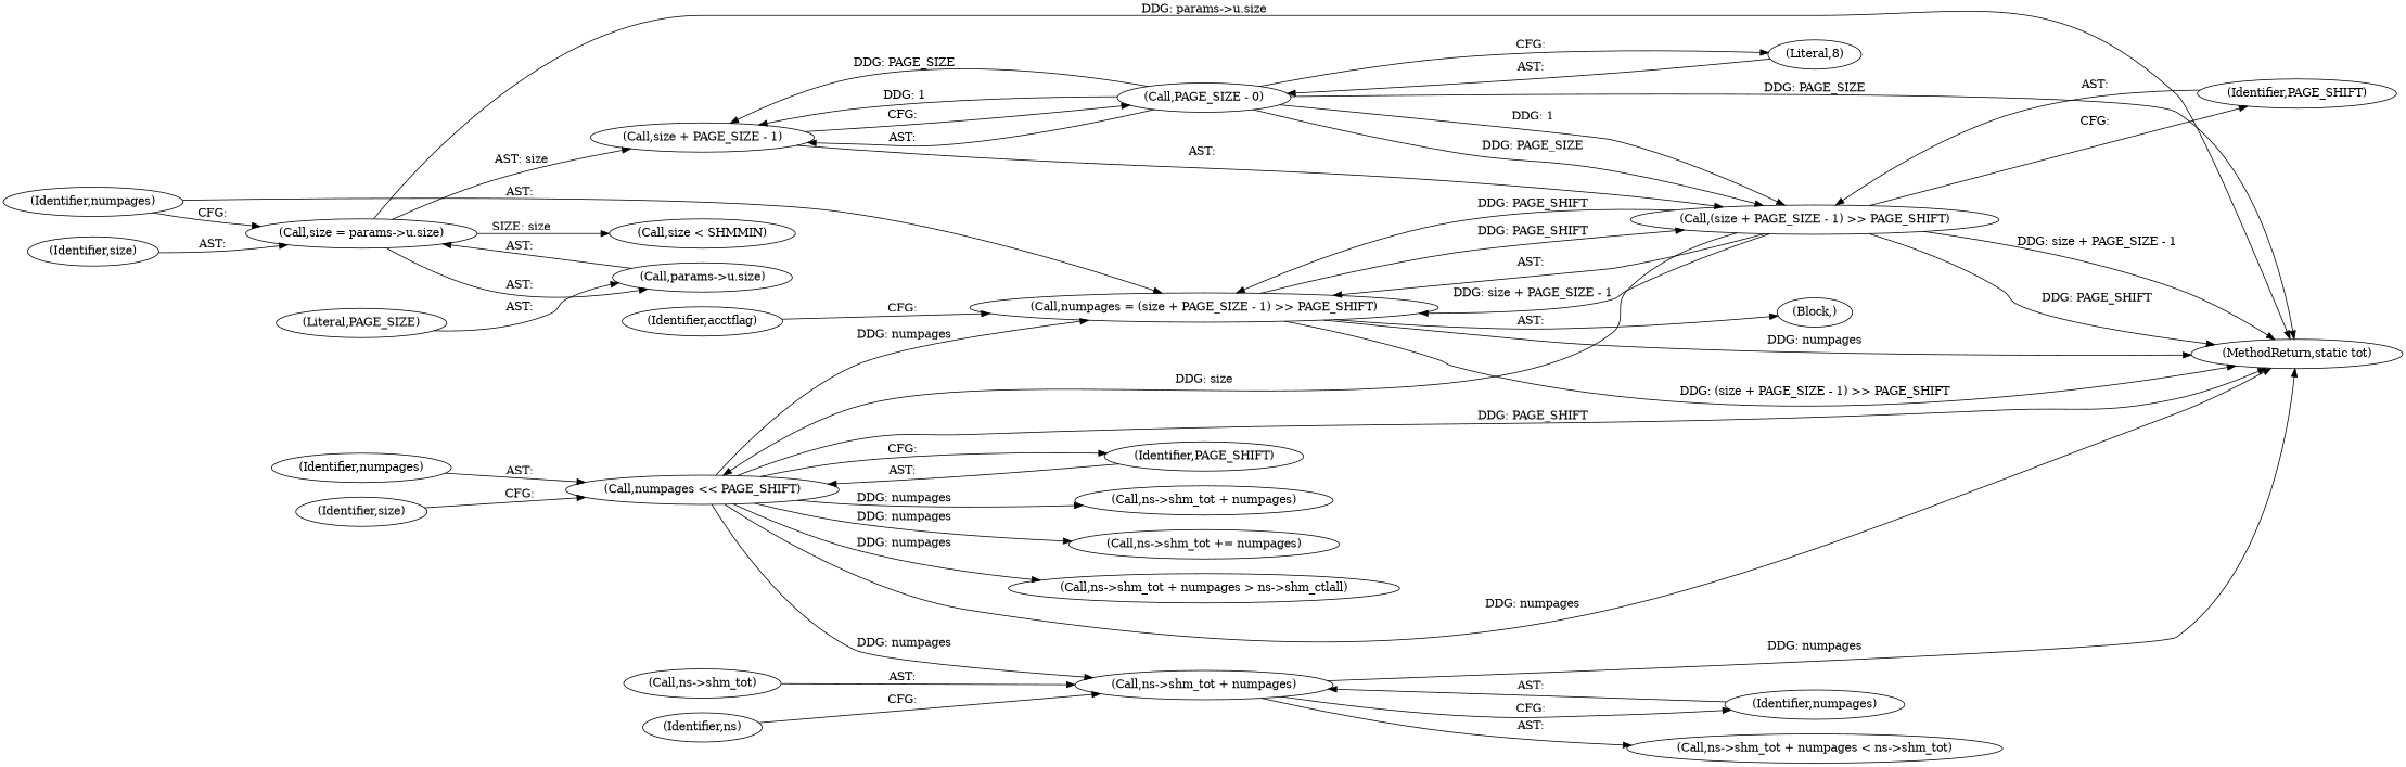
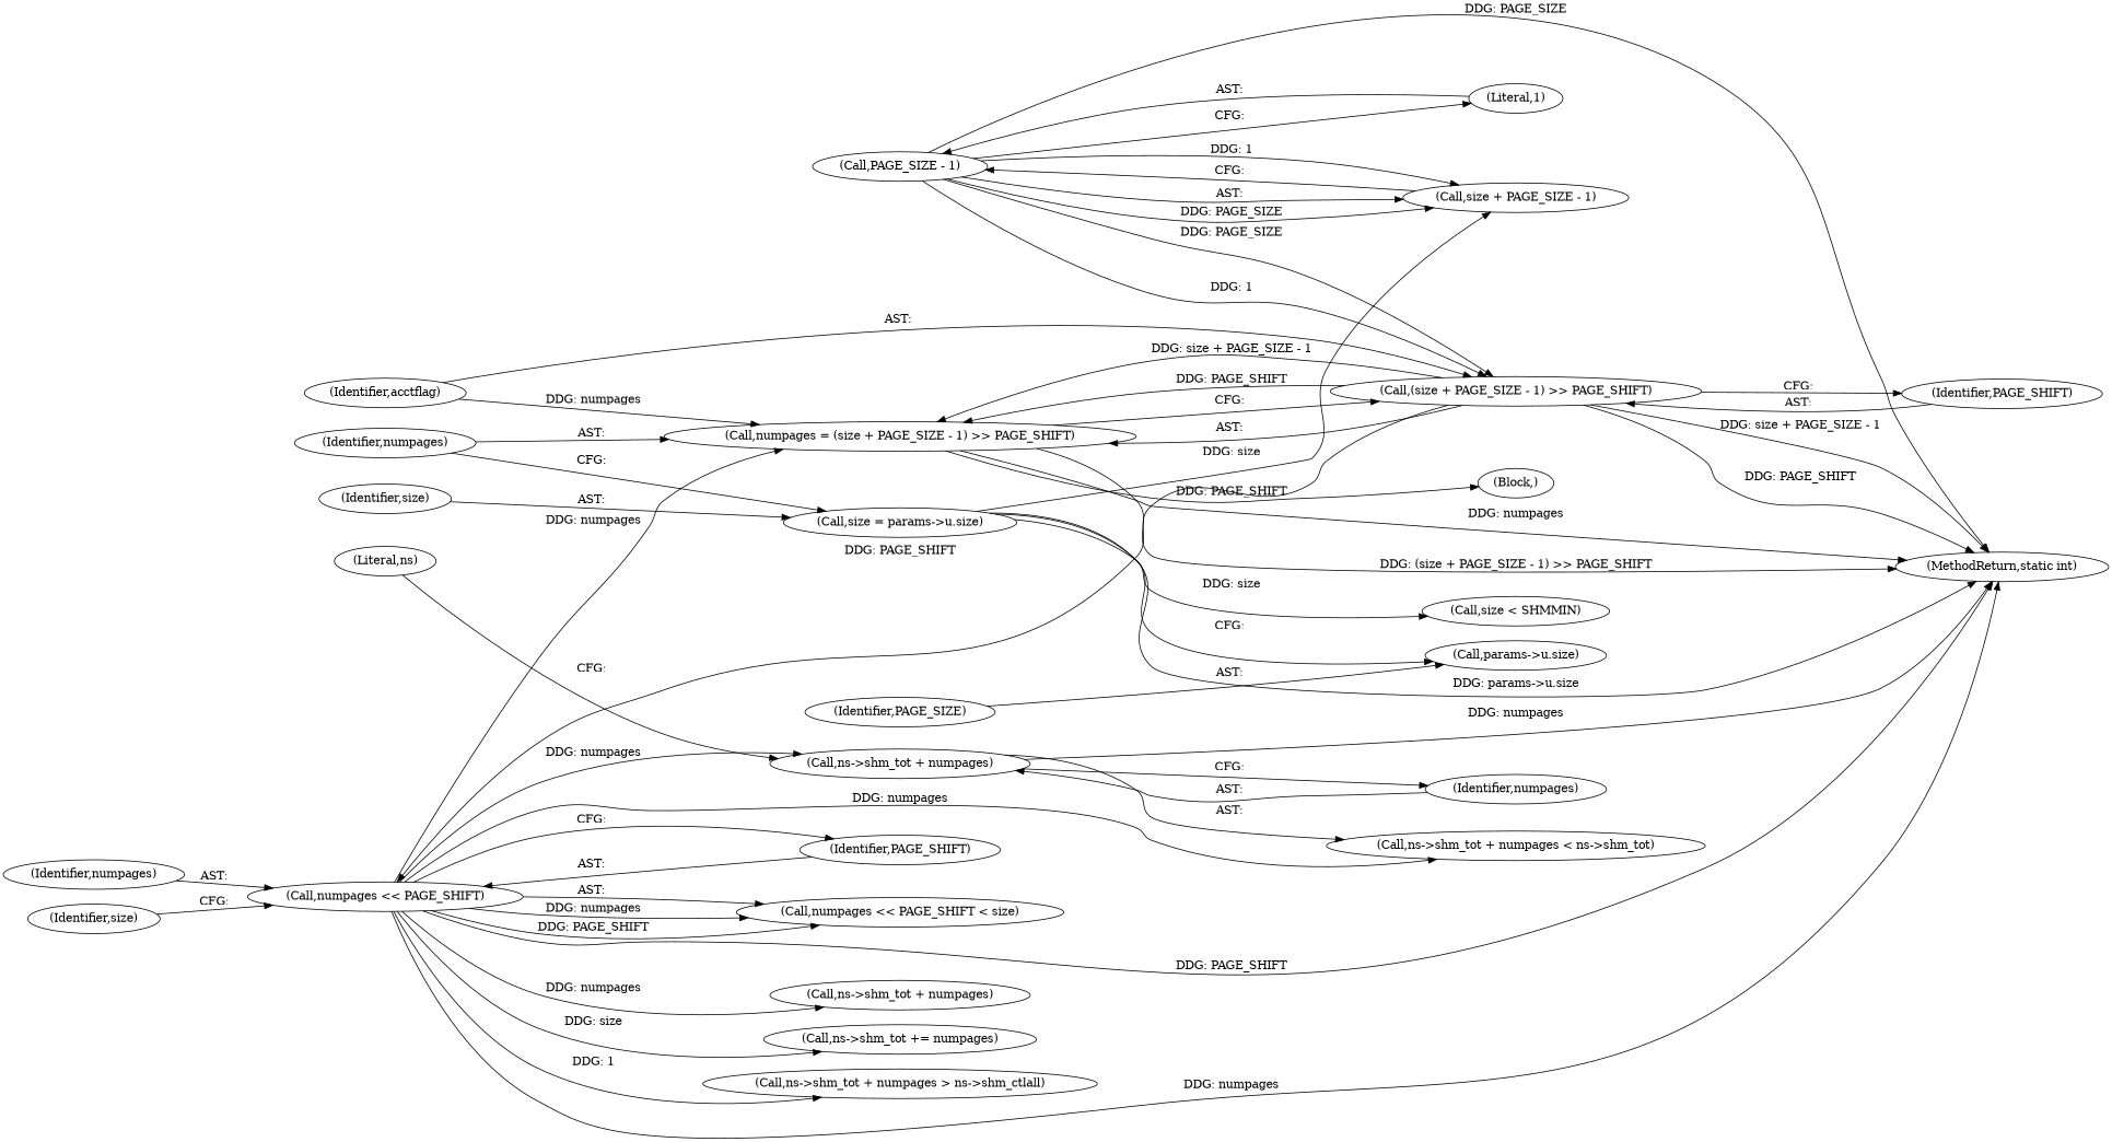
  digraph {
    rankdir=LR
    n1 [label="(Call,ns->shm_tot + numpages)"]
    n2 [label="(Identifier,numpages)"]
    n3 [label="(Call,ns->shm_tot + numpages < ns->shm_tot)"]
-   n4 [label="(MethodReturn,static tot)"]
+   n4 [label="(MethodReturn,static int)"]
    n5 [label="(Call,numpages << PAGE_SHIFT)"]
    n6 [label="(Identifier,PAGE_SHIFT)"]
+   n7 [label="(Call,numpages << PAGE_SHIFT < size)"]
    n8 [label="(Call,ns->shm_tot + numpages)"]
    n9 [label="(Call,ns->shm_tot += numpages)"]
    n10 [label="(Call,ns->shm_tot + numpages > ns->shm_ctlall)"]
    n11 [label="(Call,numpages = (size + PAGE_SIZE - 1) >> PAGE_SHIFT)"]
    n12 [label="(Call,(size + PAGE_SIZE - 1) >> PAGE_SHIFT)"]
    n13 [label="(Block,)"]
    n14 [label="(Identifier,PAGE_SHIFT)"]
    n15 [label="(Call,size = params->u.size)"]
    n16 [label="(Call,params->u.size)"]
    n17 [label="(Call,size + PAGE_SIZE - 1)"]
    n18 [label="(Call,size < SHMMIN)"]
-   n19 [label="(Call,PAGE_SIZE - 0)"]
-   n20 [label="(Literal,8)"]
-   n21 [label="(Call,ns->shm_tot)"]
+   n19 [label="(Call,PAGE_SIZE - 1)"]
+   n20 [label="(Literal,1)"]
    n22 [label="(Identifier,numpages)"]
    n23 [label="(Identifier,acctflag)"]
-   n24 [label="(Literal,PAGE_SIZE)"]
-   n25 [label="(Identifier,ns)"]
+   n24 [label="(Identifier,PAGE_SIZE)"]
+   n25 [label="(Literal,ns)"]
    n26 [label="(Identifier,size)"]
    n27 [label="(Identifier,numpages)"]
    n28 [label="(Identifier,size)"]
    n1 -> n2 [label="CFG: "]
    n1 -> n3 [label="AST: "]
    n1 -> n4 [label="DDG: numpages"]
    n2 -> n1 [label="AST: "]
    n5 -> n1 [label="DDG: numpages"]
+   n5 -> n3 [label="DDG: numpages"]
    n5 -> n4 [label="DDG: PAGE_SHIFT"]
    n5 -> n4 [label="DDG: numpages"]
    n5 -> n6 [label="CFG: "]
+   n5 -> n7 [label="AST: "]
+   n5 -> n7 [label="DDG: numpages"]
+   n5 -> n7 [label="DDG: PAGE_SHIFT"]
    n5 -> n8 [label="DDG: numpages"]
-   n5 -> n9 [label="DDG: numpages"]
-   n5 -> n10 [label="DDG: numpages"]
+   n5 -> n9 [label="DDG: size"]
+   n5 -> n10 [label="DDG: 1"]
    n5 -> n11 [label="DDG: numpages"]
    n6 -> n5 [label="AST: "]
    n11 -> n4 [label="DDG: (size + PAGE_SIZE - 1) >> PAGE_SHIFT"]
    n11 -> n4 [label="DDG: numpages"]
-   n11 -> n12 [label="DDG: PAGE_SHIFT"]
-   n11 -> n13 [label="AST: "]
+   n11 -> n12 [label="CFG: "]
+   n11 -> n13 [label="DDG: PAGE_SHIFT"]
    n12 -> n4 [label="DDG: size + PAGE_SIZE - 1"]
    n12 -> n4 [label="DDG: PAGE_SHIFT"]
-   n12 -> n5 [label="DDG: size"]
+   n12 -> n5 [label="DDG: PAGE_SHIFT"]
    n12 -> n11 [label="AST: "]
    n12 -> n11 [label="DDG: size + PAGE_SIZE - 1"]
    n12 -> n11 [label="DDG: PAGE_SHIFT"]
    n12 -> n14 [label="CFG: "]
    n14 -> n12 [label="AST: "]
    n15 -> n4 [label="DDG: params->u.size"]
-   n15 -> n16 [label="AST: "]
-   n15 -> n17 [label="AST: size"]
-   n15 -> n18 [label="SIZE: size"]
-   n16 -> n15 [label="AST: "]
-   n17 -> n12 [label="AST: "]
+   n15 -> n16 [label="CFG: "]
+   n15 -> n17 [label="DDG: size"]
+   n15 -> n18 [label="DDG: size"]
+   n23 -> n12 [label="AST: "]
    n17 -> n19 [label="CFG: "]
    n19 -> n4 [label="DDG: PAGE_SIZE"]
    n19 -> n12 [label="DDG: PAGE_SIZE"]
    n19 -> n12 [label="DDG: 1"]
    n19 -> n17 [label="AST: "]
    n19 -> n17 [label="DDG: PAGE_SIZE"]
    n19 -> n17 [label="DDG: 1"]
    n19 -> n20 [label="CFG: "]
    n20 -> n19 [label="AST: "]
-   n21 -> n1 [label="AST: "]
    n22 -> n5 [label="AST: "]
-   n23 -> n11 [label="CFG: "]
+   n23 -> n11 [label="DDG: numpages"]
    n24 -> n16 [label="AST: "]
    n25 -> n1 [label="CFG: "]
    n26 -> n5 [label="CFG: "]
    n27 -> n11 [label="AST: "]
    n27 -> n15 [label="CFG: "]
    n28 -> n15 [label="AST: "]
  }
